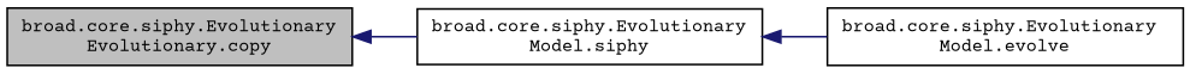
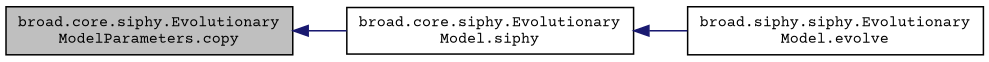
  digraph {
    fontname="Courier Prime"
    rankdir=LR
    node [color=black fillcolor=white fontname="Courier Prime" fontsize=10 shape=record style=filled]
    edge [color=midnightblue dir=back fontname="Courier Prime" fontsize=10 labelfontname=Helvetica labelfontsize=10 style=solid]
-   n1 [fillcolor=grey75 fontcolor=black height=0.2 label="broad.core.siphy.Evolutionary\lEvolutionary.copy" width=0.4]
+   n1 [fillcolor=grey75 fontcolor=black height=0.2 label="broad.core.siphy.Evolutionary\lModelParameters.copy" width=0.4]
    n2 [height=0.2 label="broad.core.siphy.Evolutionary\lModel.siphy" width=0.4]
-   n3 [height=0.2 label="broad.core.siphy.Evolutionary\lModel.evolve" width=0.4]
+   n3 [height=0.2 label="broad.siphy.siphy.Evolutionary\lModel.evolve" width=0.4]
    n1 -> n2
    n2 -> n3
  }
